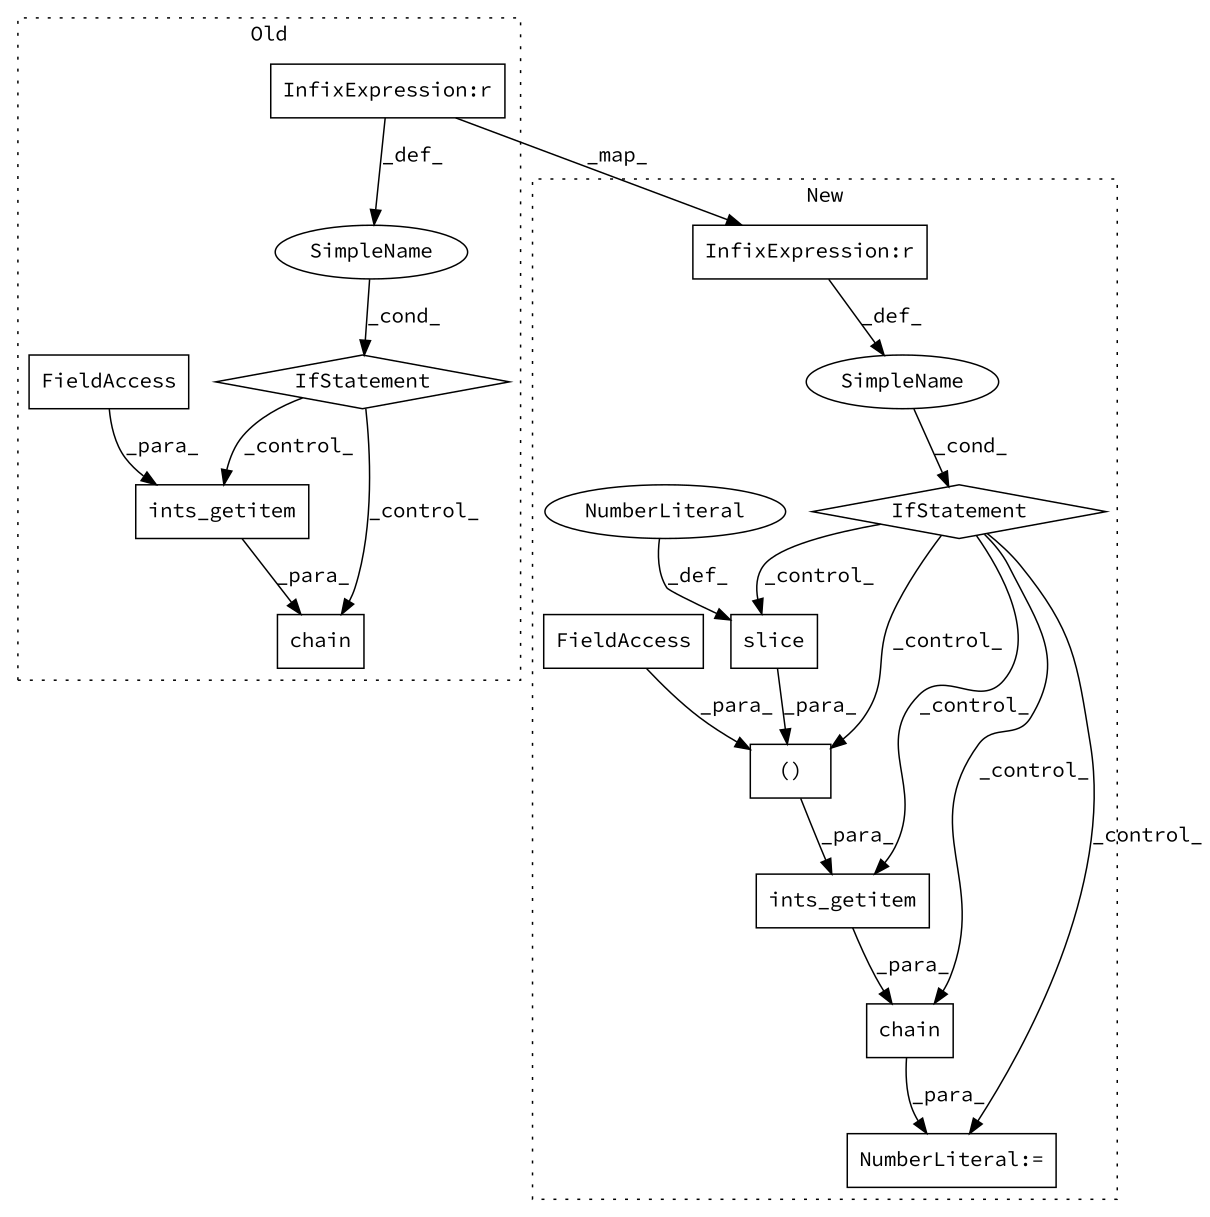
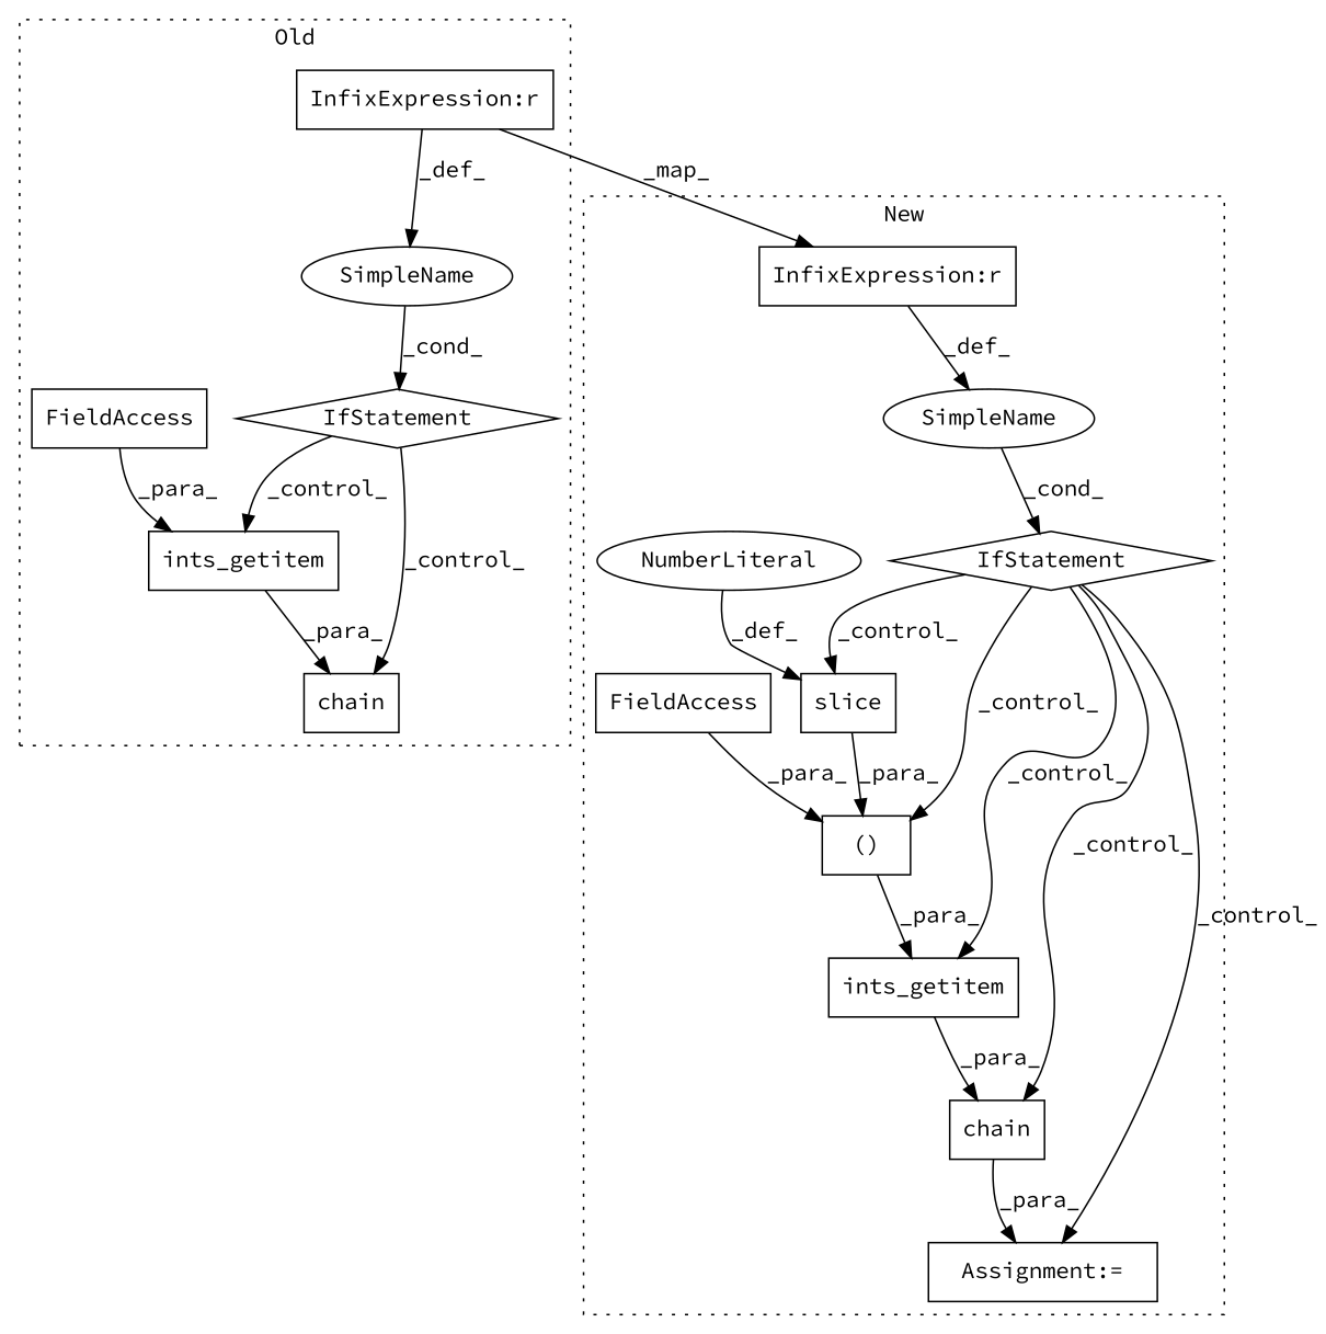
  digraph {
    fontname="Source Code Pro"
    node [a=32 fontname="Source Code Pro" l="6,1" shape=box]
    edge [fontname="Source Code Pro"]
    n1 [label=chain s="920,952"]
    n2 [a=25 l=3 label=IfStatement s=909 shape=diamond]
    n3 [a=27 l=4 label="InfixExpression:r" s=900]
    n4 [a=42 label=SimpleName shape=ellipse l=""]
    n5 [l="13,1" label=ints_getitem s="926,945"]
    n6 [a=22 l=6 label=FieldAccess s=939]
    n7 [a=25 l="4,2" label=IfStatement s="886,904" shape=diamond]
    n8 [label=chain s="920,981"]
    n9 [a=106 l=27 label="()" s=946]
    n10 [a=27 l=4 label="InfixExpression:r" s=896]
    n11 [label=slice s="946,953"]
    n12 [a=34 l=1 label=NumberLiteral s=952 shape=ellipse]
    n13 [a=22 l=6 label=FieldAccess s=967]
    n14 [a=42 label=SimpleName shape=ellipse l=""]
    n15 [l="20,2" label=ints_getitem s="926,973"]
-   n16 [a=7 l=1 label="NumberLiteral:=" s=919]
+   n16 [a=7 l=1 label="Assignment:=" s=919]
    subgraph cluster_1 {
      label=Old
      style=dotted
      n1
      n2
      n3
      n4
      n5
      n6
    }
    subgraph cluster_2 {
      label=New
      style=dotted
      n7
      n8
      n9
      n10
      n11
      n12
      n13
      n14
      n15
      n16
    }
    n2 -> n1 [label=_control_]
    n2 -> n5 [label=_control_]
    n3 -> n4 [label=_def_]
    n3 -> n10 [label=_map_]
    n4 -> n2 [label=_cond_]
    n5 -> n1 [label=_para_]
    n6 -> n5 [label=_para_]
    n7 -> n8 [label=_control_]
    n7 -> n9 [label=_control_]
    n7 -> n11 [label=_control_]
    n7 -> n15 [label=_control_]
    n7 -> n16 [label=_control_]
    n8 -> n16 [label=_para_]
    n9 -> n15 [label=_para_]
    n10 -> n14 [label=_def_]
    n11 -> n9 [label=_para_]
    n12 -> n11 [label=_def_]
    n13 -> n9 [label=_para_]
    n14 -> n7 [label=_cond_]
    n15 -> n8 [label=_para_]
  }
